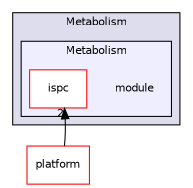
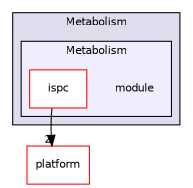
  digraph {
    compound=true
    node [fontname=Helvetica fontsize=10 shape=box color=red fillcolor=white style=filled]
    n1 [label=module shape=plaintext color="" fillcolor="" style=""]
    n2 [label=ispc]
    n3 [label=platform]
    subgraph cluster_1 {
      bgcolor="#ddddee"
      fontname=Helvetica
      fontsize=10
      label=Metabolism
      pencolor=black
      subgraph cluster_2 {
        bgcolor="#eeeeff"
        fontname=Helvetica
        fontsize=10
        pencolor=black
        n1
        n2
      }
    }
-   n3 -> n2 [headlabel=2 labeldistance=1.5 labelfontname=Helvetica labelfontsize=10]
+   n2 -> n3 [headlabel=2 labeldistance=1.5 labelfontname=Helvetica labelfontsize=10]
  }
